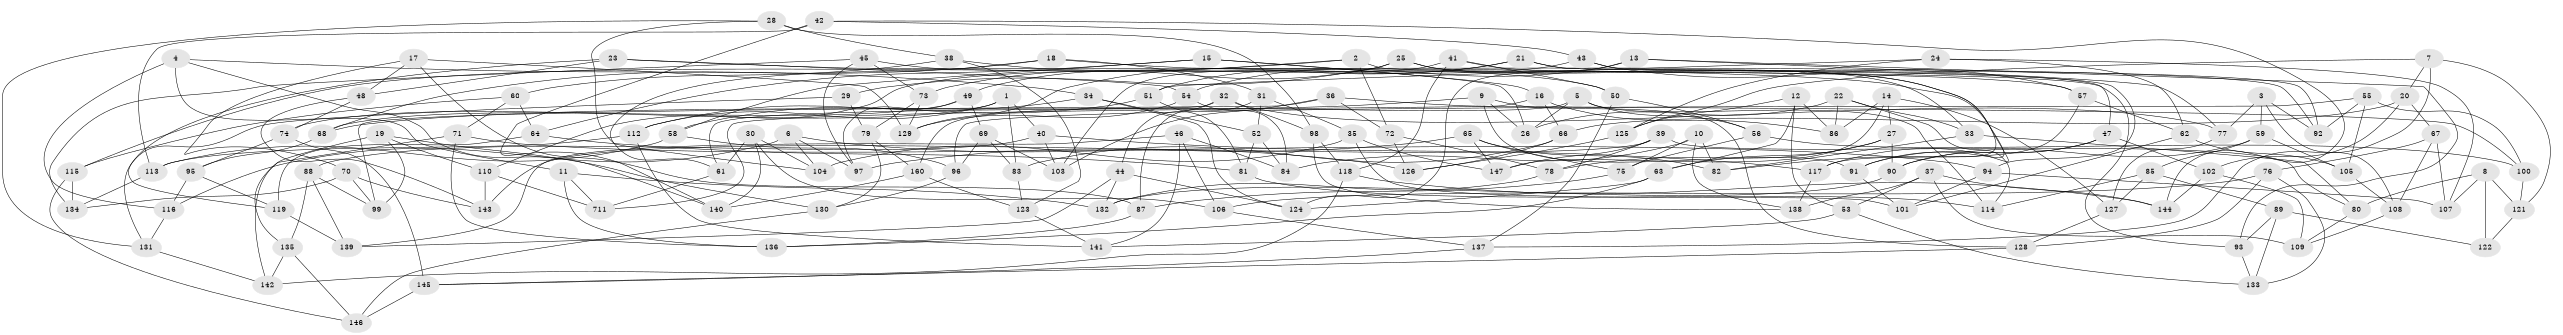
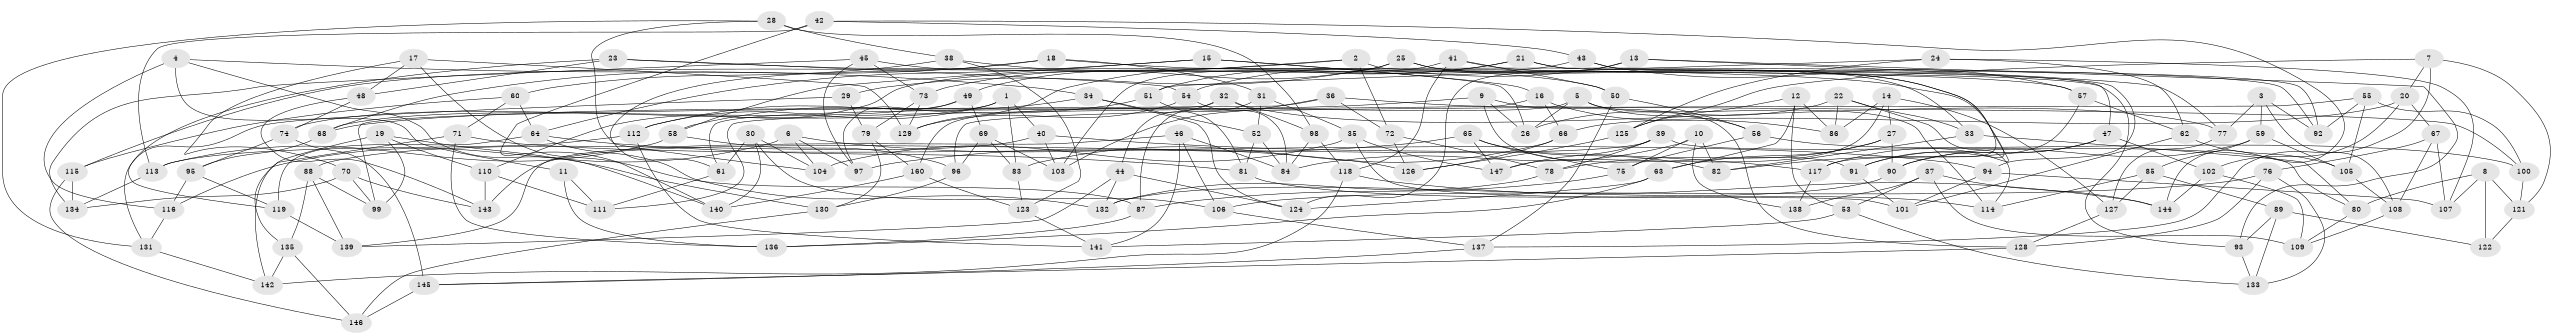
  graph {
    node [color=gray90 style=filled]
    1
    40
    74
    83
    112
    117
    103
    88
    95
    145
    123
    113
    141
    2
    72
    73
    93
    115
    126
    78
    129
    79
    133
    134
    146
    3
    59
    77
    92
    108
    90
    105
    85
    127
    109
    4
    11
    34
    116
    140
-   111 [label=711]
+   111
    132
    136
    124
    52
    131
    5
    26
    56
    114
    n51 [label=160]
    75
    100
    6
    97
    104
    7
    20
    121
    125
    137
    66
    67
    102
    122
    8
    80
    107
    9
    68
    91
    128
    101
    10
    82
    84
    138
    87
    12
    53
    63
    86
    13
    54
    14
    27
    147
    15
    16
    58
    64
    96
    119
    81
    17
    48
    70
    143
    99
    18
    31
    61
    35
    19
    110
    130
    135
    142
    76
    144
    21
    47
    51
    94
    22
    33
    23
    139
    24
    62
    25
    29
    49
    69
    28
    38
    98
    50
    60
    118
    30
    106
    32
    44
    36
    37
    71
    39
    41
    42
    43
    57
    45
    46
    55
    89
    65
    1 -- 40
    1 -- 74
    1 -- 83
    1 -- 112
    40 -- 117
    40 -- 103
    40 -- 88
    74 -- 95
    74 -- 145
    83 -- 123
    112 -- 113
    112 -- 141
    117 -- 138
    88 -- 99
    88 -- 135
    88 -- 139
    95 -- 116
    95 -- 119
    145 -- 146
    123 -- 141
    113 -- 134
    2 -- 72
    2 -- 73
    2 -- 93
    2 -- 115
    72 -- 126
    72 -- 78
    73 -- 129
    73 -- 79
    93 -- 133
    115 -- 134
    115 -- 146
    78 -- 132
    79 -- n51
    79 -- 130
    3 -- 59
    3 -- 77
    3 -- 92
    3 -- 108
    59 -- 90
    59 -- 105
    59 -- 85
    77 -- 127
    108 -- 109
    90 -- 132
    105 -- 108
    85 -- 127
    85 -- 114
    85 -- 89
    127 -- 128
    4 -- 11
    4 -- 34
    4 -- 116
    4 -- 140
    11 -- 111
-   11 -- 132
+   64 -- 132
    11 -- 136
    34 -- 112
    34 -- 124
    34 -- 52
    116 -- 131
    52 -- 84
    52 -- 81
    131 -- 142
    5 -- 26
    5 -- 56
    5 -- 114
    5 -- n51
    56 -- 75
    56 -- 100
    n51 -- 123
    n51 -- 140
    75 -- 87
    100 -- 121
    6 -- 126
    6 -- 116
    6 -- 97
    6 -- 104
    7 -- 20
    7 -- 121
    7 -- 125
    7 -- 137
    20 -- 66
    20 -- 67
    20 -- 102
    121 -- 122
    125 -- 126
    137 -- 145
    66 -- 83
    66 -- 126
    67 -- 108
    67 -- 107
    67 -- 76
    102 -- 109
    102 -- 144
    8 -- 121
    8 -- 122
    8 -- 80
    8 -- 107
    80 -- 109
    9 -- 26
    9 -- 68
    9 -- 91
    9 -- 128
    68 -- 95
    91 -- 101
    128 -- 145
    10 -- 75
    10 -- 82
    10 -- 84
    10 -- 138
    87 -- 136
    12 -- 125
    12 -- 53
    12 -- 63
    12 -- 86
    53 -- 141
    53 -- 133
    63 -- 136
    63 -- 124
    13 -- 93
    13 -- 77
    13 -- 124
    13 -- 54
    54 -- 129
    54 -- 84
    14 -- 127
    14 -- 86
    14 -- 27
    14 -- 147
    27 -- 78
    27 -- 90
    27 -- 63
    15 -- 26
    15 -- 16
    15 -- 58
    15 -- 64
    16 -- 111
    16 -- 66
    16 -- 86
    58 -- 113
    58 -- 96
    64 -- 119
    64 -- 81
    96 -- 130
    119 -- 139
    81 -- 114
    17 -- 129
    17 -- 87
    17 -- 48
    17 -- 70
    48 -- 74
    48 -- 143
    70 -- 134
    70 -- 143
    70 -- 99
    18 -- 92
    18 -- 68
    18 -- 31
    18 -- 61
    31 -- 52
    31 -- 87
    31 -- 35
    61 -- 111
    35 -- 104
    35 -- 101
    35 -- 147
    19 -- 99
    19 -- 110
    19 -- 130
    19 -- 135
    110 -- 111
    110 -- 143
    130 -- 146
    135 -- 146
    135 -- 142
    76 -- 133
    76 -- 128
    76 -- 106
    21 -- 129
    21 -- 47
    21 -- 51
    21 -- 94
    47 -- 90
    47 -- 102
    47 -- 91
    51 -- 58
    51 -- 81
    94 -- 107
    94 -- 101
    22 -- 26
    22 -- 114
    22 -- 86
    22 -- 33
    33 -- 80
    33 -- 82
    23 -- 91
    23 -- 54
    23 -- 119
    23 -- 48
    24 -- 125
    24 -- 107
    24 -- 51
    24 -- 62
    62 -- 105
    62 -- 101
    25 -- 117
    25 -- 33
    25 -- 29
    25 -- 49
    29 -- 79
    29 -- 131
    49 -- 97
    49 -- 68
    49 -- 69
    69 -- 83
    69 -- 103
    69 -- 96
    28 -- 131
    28 -- 104
    28 -- 38
    28 -- 98
    38 -- 123
    38 -- 50
    38 -- 60
-   98 -- 138
+   98 -- 84
    98 -- 118
    50 -- 56
    50 -- 137
    60 -- 115
    60 -- 64
    60 -- 71
    118 -- 142
    118 -- 144
    30 -- 140
    30 -- 104
    30 -- 61
    30 -- 106
    106 -- 137
    32 -- 77
    32 -- 61
    32 -- 98
    32 -- 44
    44 -- 132
    44 -- 124
    44 -- 139
    36 -- 103
    36 -- 72
    36 -- 100
    36 -- 99
    37 -- 109
    37 -- 138
    37 -- 53
    37 -- 144
    71 -- 136
    71 -- 142
    71 -- 94
    39 -- 78
    39 -- 80
    39 -- 147
    39 -- 143
    41 -- 103
    41 -- 82
    41 -- 50
    41 -- 118
    42 -- 113
    42 -- 140
    42 -- 144
    42 -- 43
    43 -- 92
    43 -- 110
    43 -- 57
    57 -- 117
    57 -- 62
    45 -- 73
    45 -- 134
    45 -- 97
    45 -- 57
    46 -- 141
    46 -- 84
    46 -- 139
    46 -- 106
    55 -- 92
    55 -- 105
    55 -- 100
    55 -- 96
    89 -- 93
    89 -- 133
    89 -- 122
    65 -- 75
    65 -- 97
    65 -- 82
    65 -- 147
  }
